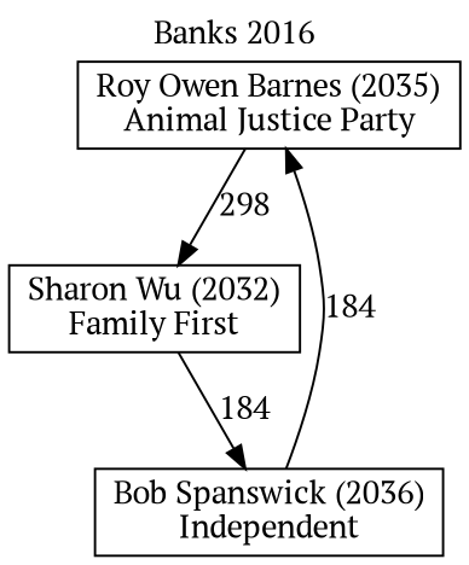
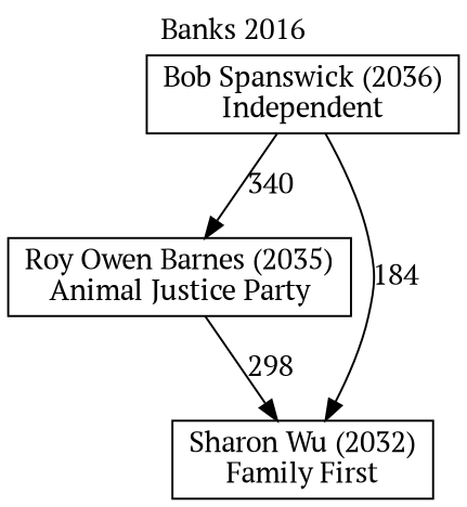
  digraph {
    fontname="PT Serif"
    label="Banks 2016"
    labelloc=t
    mclimit=10
    node [fontname="PT Serif" shape=box]
    edge [fontname="PT Serif"]
    n1 [label="Roy Owen Barnes (2035)\nAnimal Justice Party"]
    n2 [label="Sharon Wu (2032)\nFamily First"]
    n3 [label="Bob Spanswick (2036)\nIndependent"]
    n1 -> n2 [label=298]
-   n3 -> n1 [label=184]
-   n2 -> n3 [label=184]
+   n3 -> n1 [label=340]
+   n3 -> n2 [label=184]
  }
